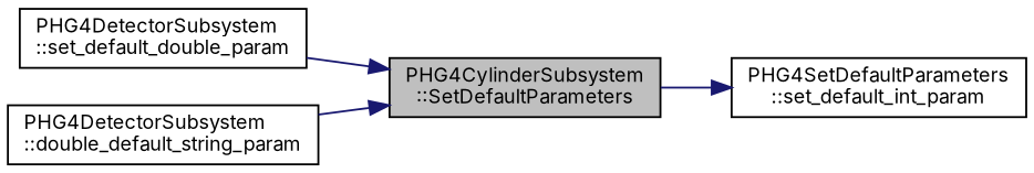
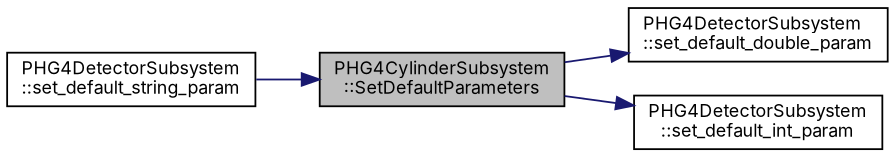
  digraph {
    fontname=Inter
    rankdir=LR
    node [color=black fontname=Inter fontsize=10 shape=record]
    edge [color=midnightblue fontname=Inter fontsize=10 labelfontname=FreeSans labelfontsize=10 style=solid]
    n1 [fillcolor=grey75 fontcolor=black height=0.2 label="PHG4CylinderSubsystem\l::SetDefaultParameters" style=filled width=0.4]
    n2 [height=0.2 label="PHG4DetectorSubsystem\l::set_default_double_param" width=0.4]
-   n3 [height=0.2 label="PHG4SetDefaultParameters\l::set_default_int_param" width=0.4]
-   n4 [height=0.2 label="PHG4DetectorSubsystem\l::double_default_string_param" width=0.4]
-   n2 -> n1
+   n3 [height=0.2 label="PHG4DetectorSubsystem\l::set_default_int_param" width=0.4]
+   n4 [height=0.2 label="PHG4DetectorSubsystem\l::set_default_string_param" width=0.4]
+   n1 -> n2
    n1 -> n3
    n4 -> n1
  }
